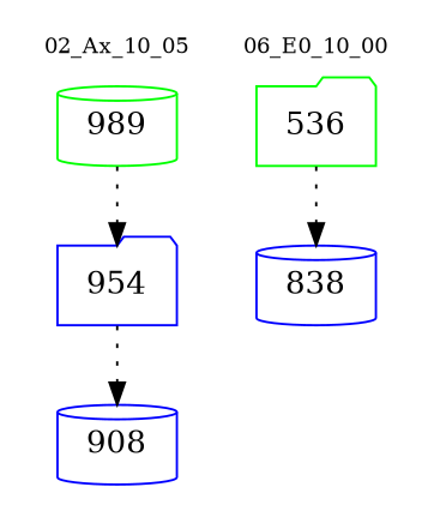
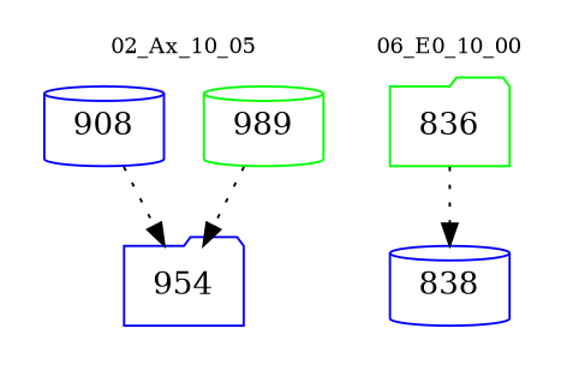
  digraph {
    node [color=blue shape=cylinder]
    edge [color=black style=dotted]
    n1 [color=green label=989]
    n2 [label=954 shape=folder]
    n3 [label=908]
-   n4 [color=green label=536 shape=folder]
+   n4 [color=green label=836 shape=folder]
    n5 [label=838]
    subgraph cluster_1 {
      color=white
      fontsize=10
      label="02_Ax_10_05"
      n1
      n2
      n3
    }
    subgraph cluster_2 {
      color=white
      fontsize=10
      label="06_E0_10_00"
      n4
      n5
    }
    n1 -> n2
-   n2 -> n3
+   n3 -> n2
    n4 -> n5
  }
